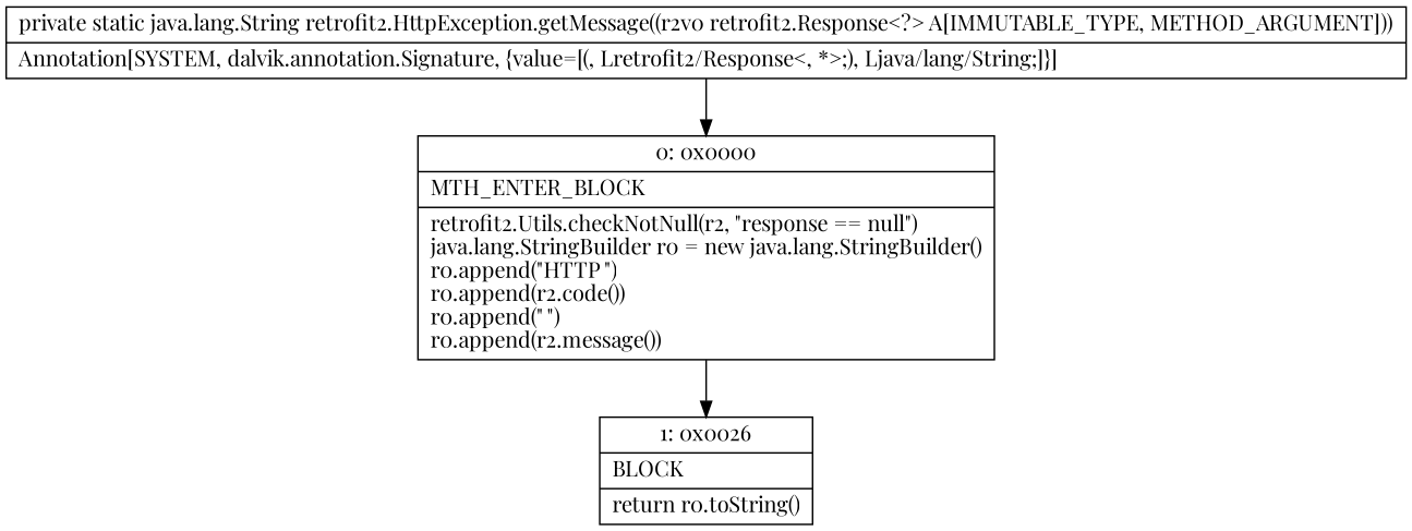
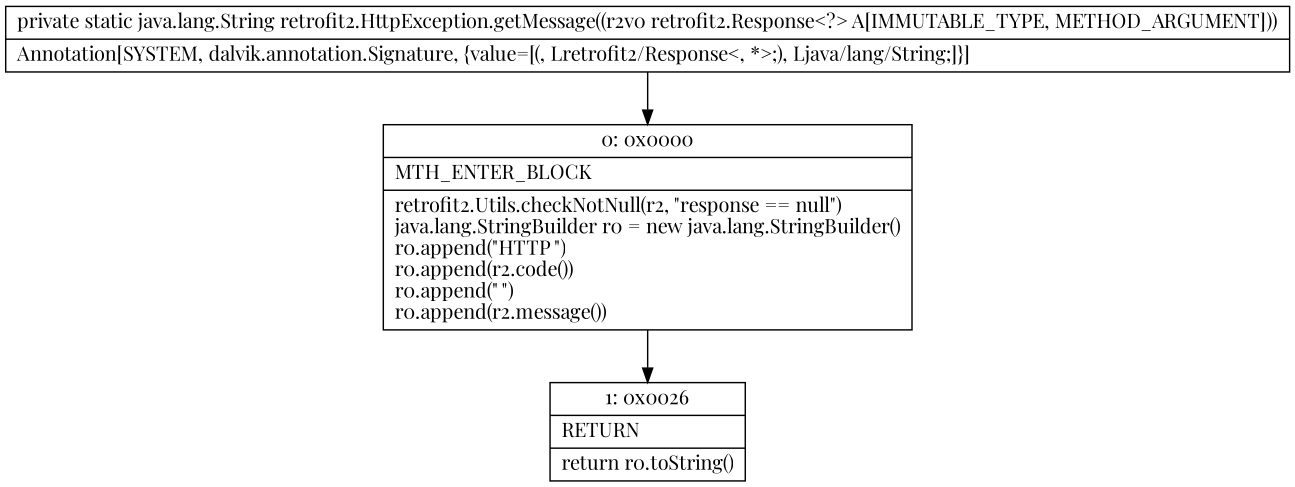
  digraph {
    fontname="Playfair Display"
    node [shape=record fontname="Playfair Display"]
    edge [fontname="Playfair Display"]
    n1 [label="{0\:\ 0x0000|MTH_ENTER_BLOCK\l|retrofit2.Utils.checkNotNull(r2, \"response == null\")\ljava.lang.StringBuilder r0 = new java.lang.StringBuilder()\lr0.append(\"HTTP \")\lr0.append(r2.code())\lr0.append(\" \")\lr0.append(r2.message())\l}"]
-   n2 [label="{1\:\ 0x0026|BLOCK\l|return r0.toString()\l}"]
+   n2 [label="{1\:\ 0x0026|RETURN\l|return r0.toString()\l}"]
    n3 [label="{private static java.lang.String retrofit2.HttpException.getMessage((r2v0 retrofit2.Response\<?\> A[IMMUTABLE_TYPE, METHOD_ARGUMENT]))  | Annotation[SYSTEM, dalvik.annotation.Signature, \{value=[(, Lretrofit2\/Response\<, *\>;), Ljava\/lang\/String;]\}]\l}"]
    n1 -> n2
    n3 -> n1
  }
